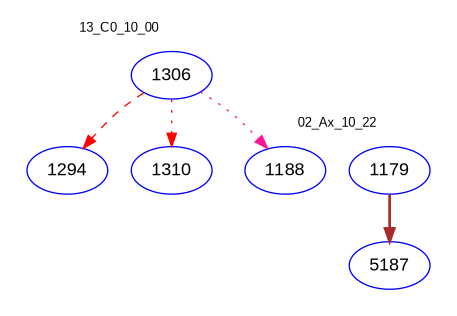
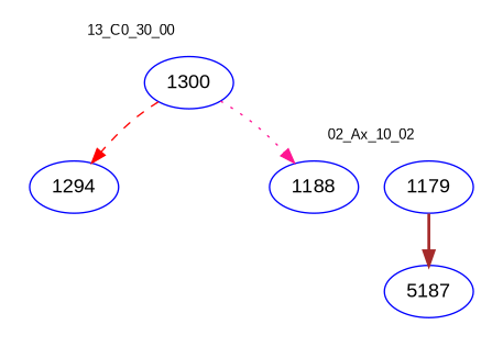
  digraph {
    fontname="Liberation Sans"
    node [color=blue fontname="Liberation Sans"]
    edge [color=red fontname="Liberation Sans" style=dotted]
    n1 [label=1179]
    n2 [label=1188]
    n3 [label=5187]
-   n4 [label=1306]
+   n4 [label=1300]
    n5 [label=1294]
-   n6 [label=1310]
    subgraph cluster_1 {
      color=white
      fontsize=10
-     label="02_Ax_10_22"
+     label="02_Ax_10_02"
      n1
      n2
      n3
    }
    subgraph cluster_2 {
      color=white
      fontsize=10
-     label="13_C0_10_00"
+     label="13_C0_30_00"
      n4
      n5
-     n6
    }
    n1 -> n3 [color=brown style=bold]
    n4 -> n2 [color=deeppink]
    n4 -> n5 [style=dashed]
-   n4 -> n6
  }
